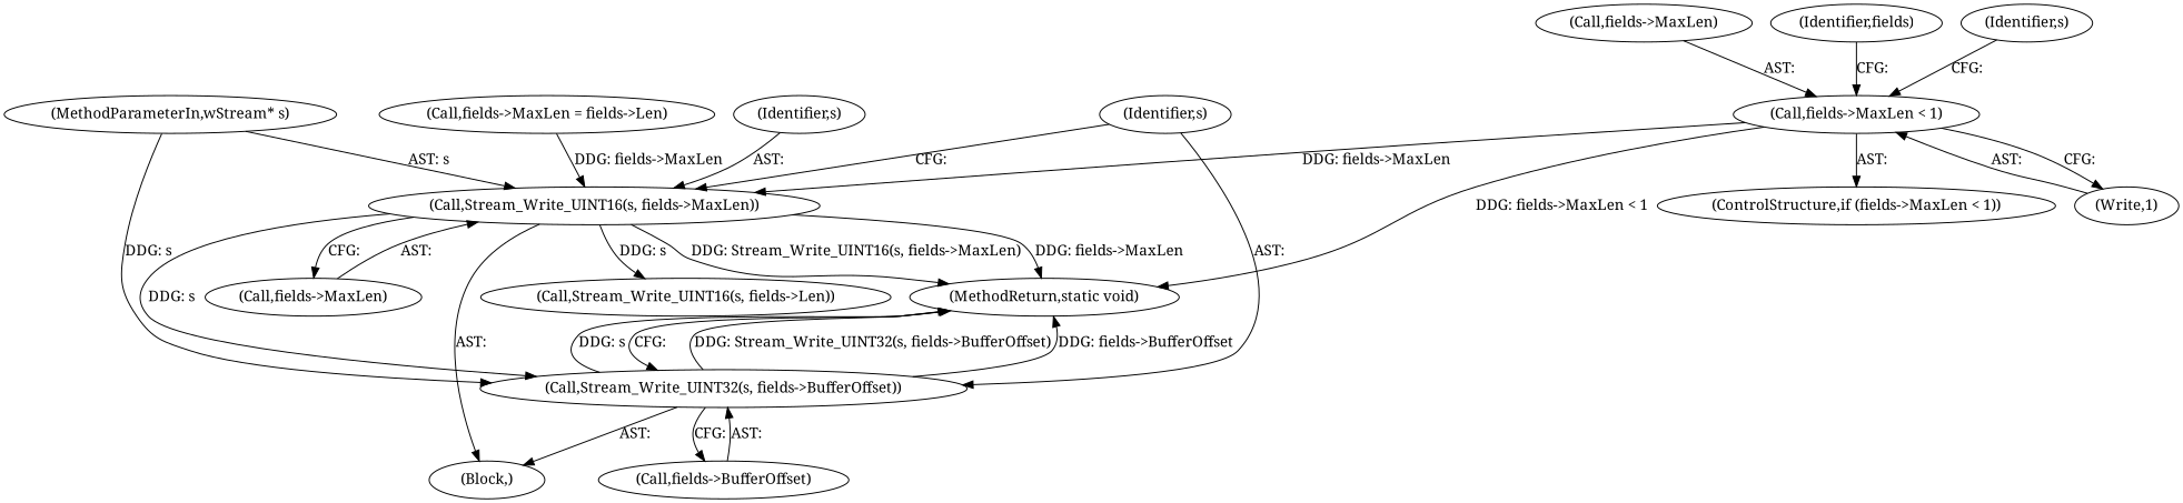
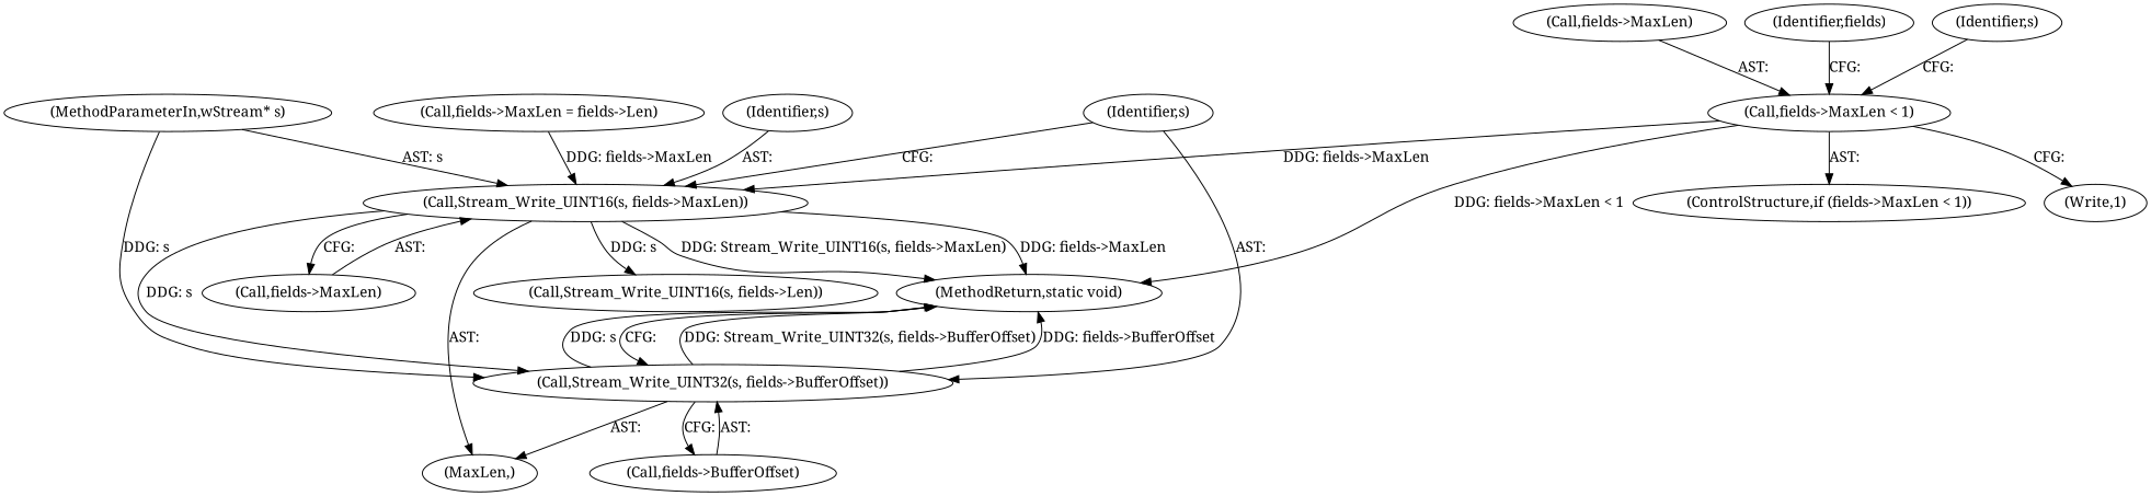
  digraph {
    fontname="Noto Serif"
    node [fontname="Noto Serif"]
    edge [fontname="Noto Serif"]
    n1 [label="(Call,fields->MaxLen < 1)"]
    n2 [label="(Call,Stream_Write_UINT16(s, fields->MaxLen))"]
    n3 [label="(ControlStructure,if (fields->MaxLen < 1))"]
    n4 [label="(MethodReturn,static void)"]
    n5 [label="(Write,1)"]
    n6 [label="(Call,Stream_Write_UINT32(s, fields->BufferOffset))"]
-   n7 [label="(Block,)"]
+   n7 [label="(MaxLen,)"]
    n8 [label="(Call,fields->MaxLen)"]
    n9 [label="(Call,Stream_Write_UINT16(s, fields->Len))"]
    n10 [label="(Call,fields->BufferOffset)"]
    n11 [label="(Call,fields->MaxLen = fields->Len)"]
    n12 [label="(Call,fields->MaxLen)"]
    n13 [label="(Identifier,fields)"]
    n14 [label="(Identifier,s)"]
    n15 [label="(Identifier,s)"]
    n16 [label="(MethodParameterIn,wStream* s)"]
    n17 [label="(Identifier,s)"]
    n1 -> n2 [label="DDG: fields->MaxLen"]
    n1 -> n3 [label="AST: "]
    n1 -> n4 [label="DDG: fields->MaxLen < 1"]
    n1 -> n5 [label="CFG: "]
    n2 -> n4 [label="DDG: Stream_Write_UINT16(s, fields->MaxLen)"]
    n2 -> n4 [label="DDG: fields->MaxLen"]
    n2 -> n6 [label="DDG: s"]
    n2 -> n7 [label="AST: "]
    n2 -> n8 [label="CFG: "]
    n2 -> n9 [label="DDG: s"]
    n4 -> n6 [label="CFG: "]
-   n5 -> n1 [label="AST: "]
    n6 -> n4 [label="DDG: Stream_Write_UINT32(s, fields->BufferOffset)"]
    n6 -> n4 [label="DDG: fields->BufferOffset"]
    n6 -> n4 [label="DDG: s"]
    n6 -> n7 [label="AST: "]
    n6 -> n10 [label="CFG: "]
    n8 -> n2 [label="AST: "]
    n10 -> n6 [label="AST: "]
    n11 -> n2 [label="DDG: fields->MaxLen"]
    n12 -> n1 [label="AST: "]
    n13 -> n1 [label="CFG: "]
    n14 -> n1 [label="CFG: "]
    n15 -> n2 [label="CFG: "]
    n15 -> n6 [label="AST: "]
    n16 -> n2 [label="AST: s"]
    n16 -> n6 [label="DDG: s"]
    n17 -> n2 [label="AST: "]
  }
